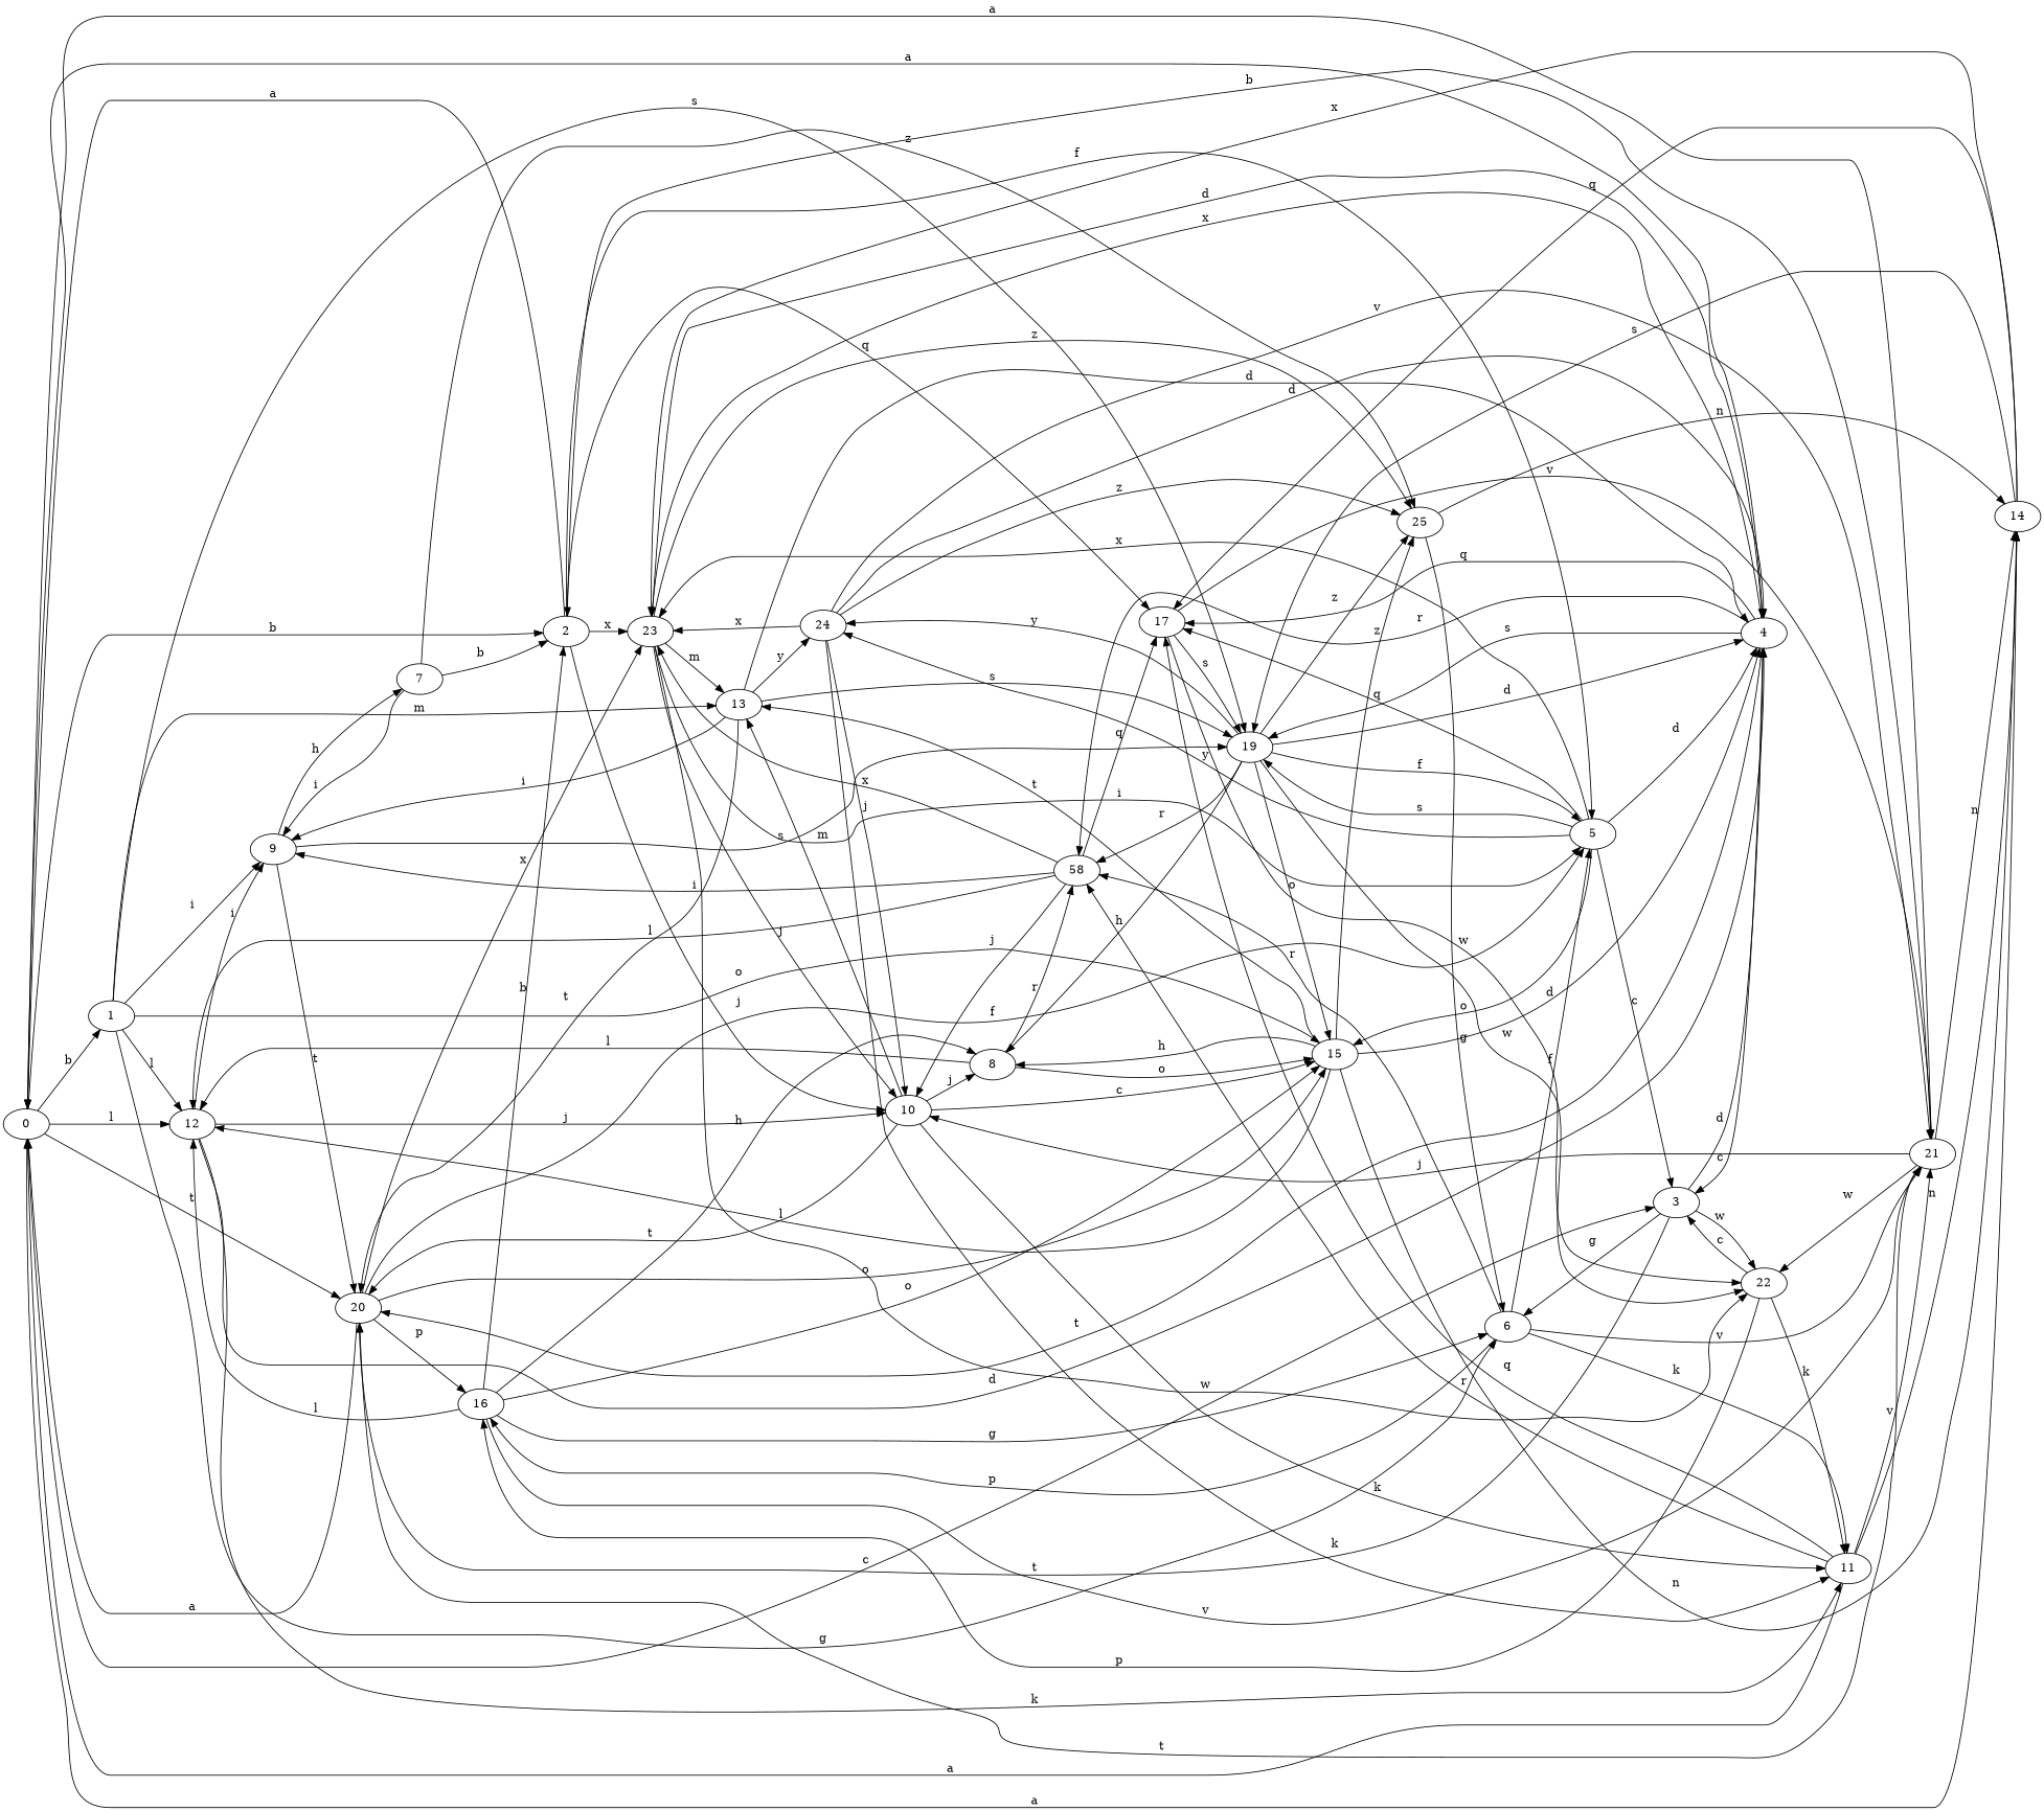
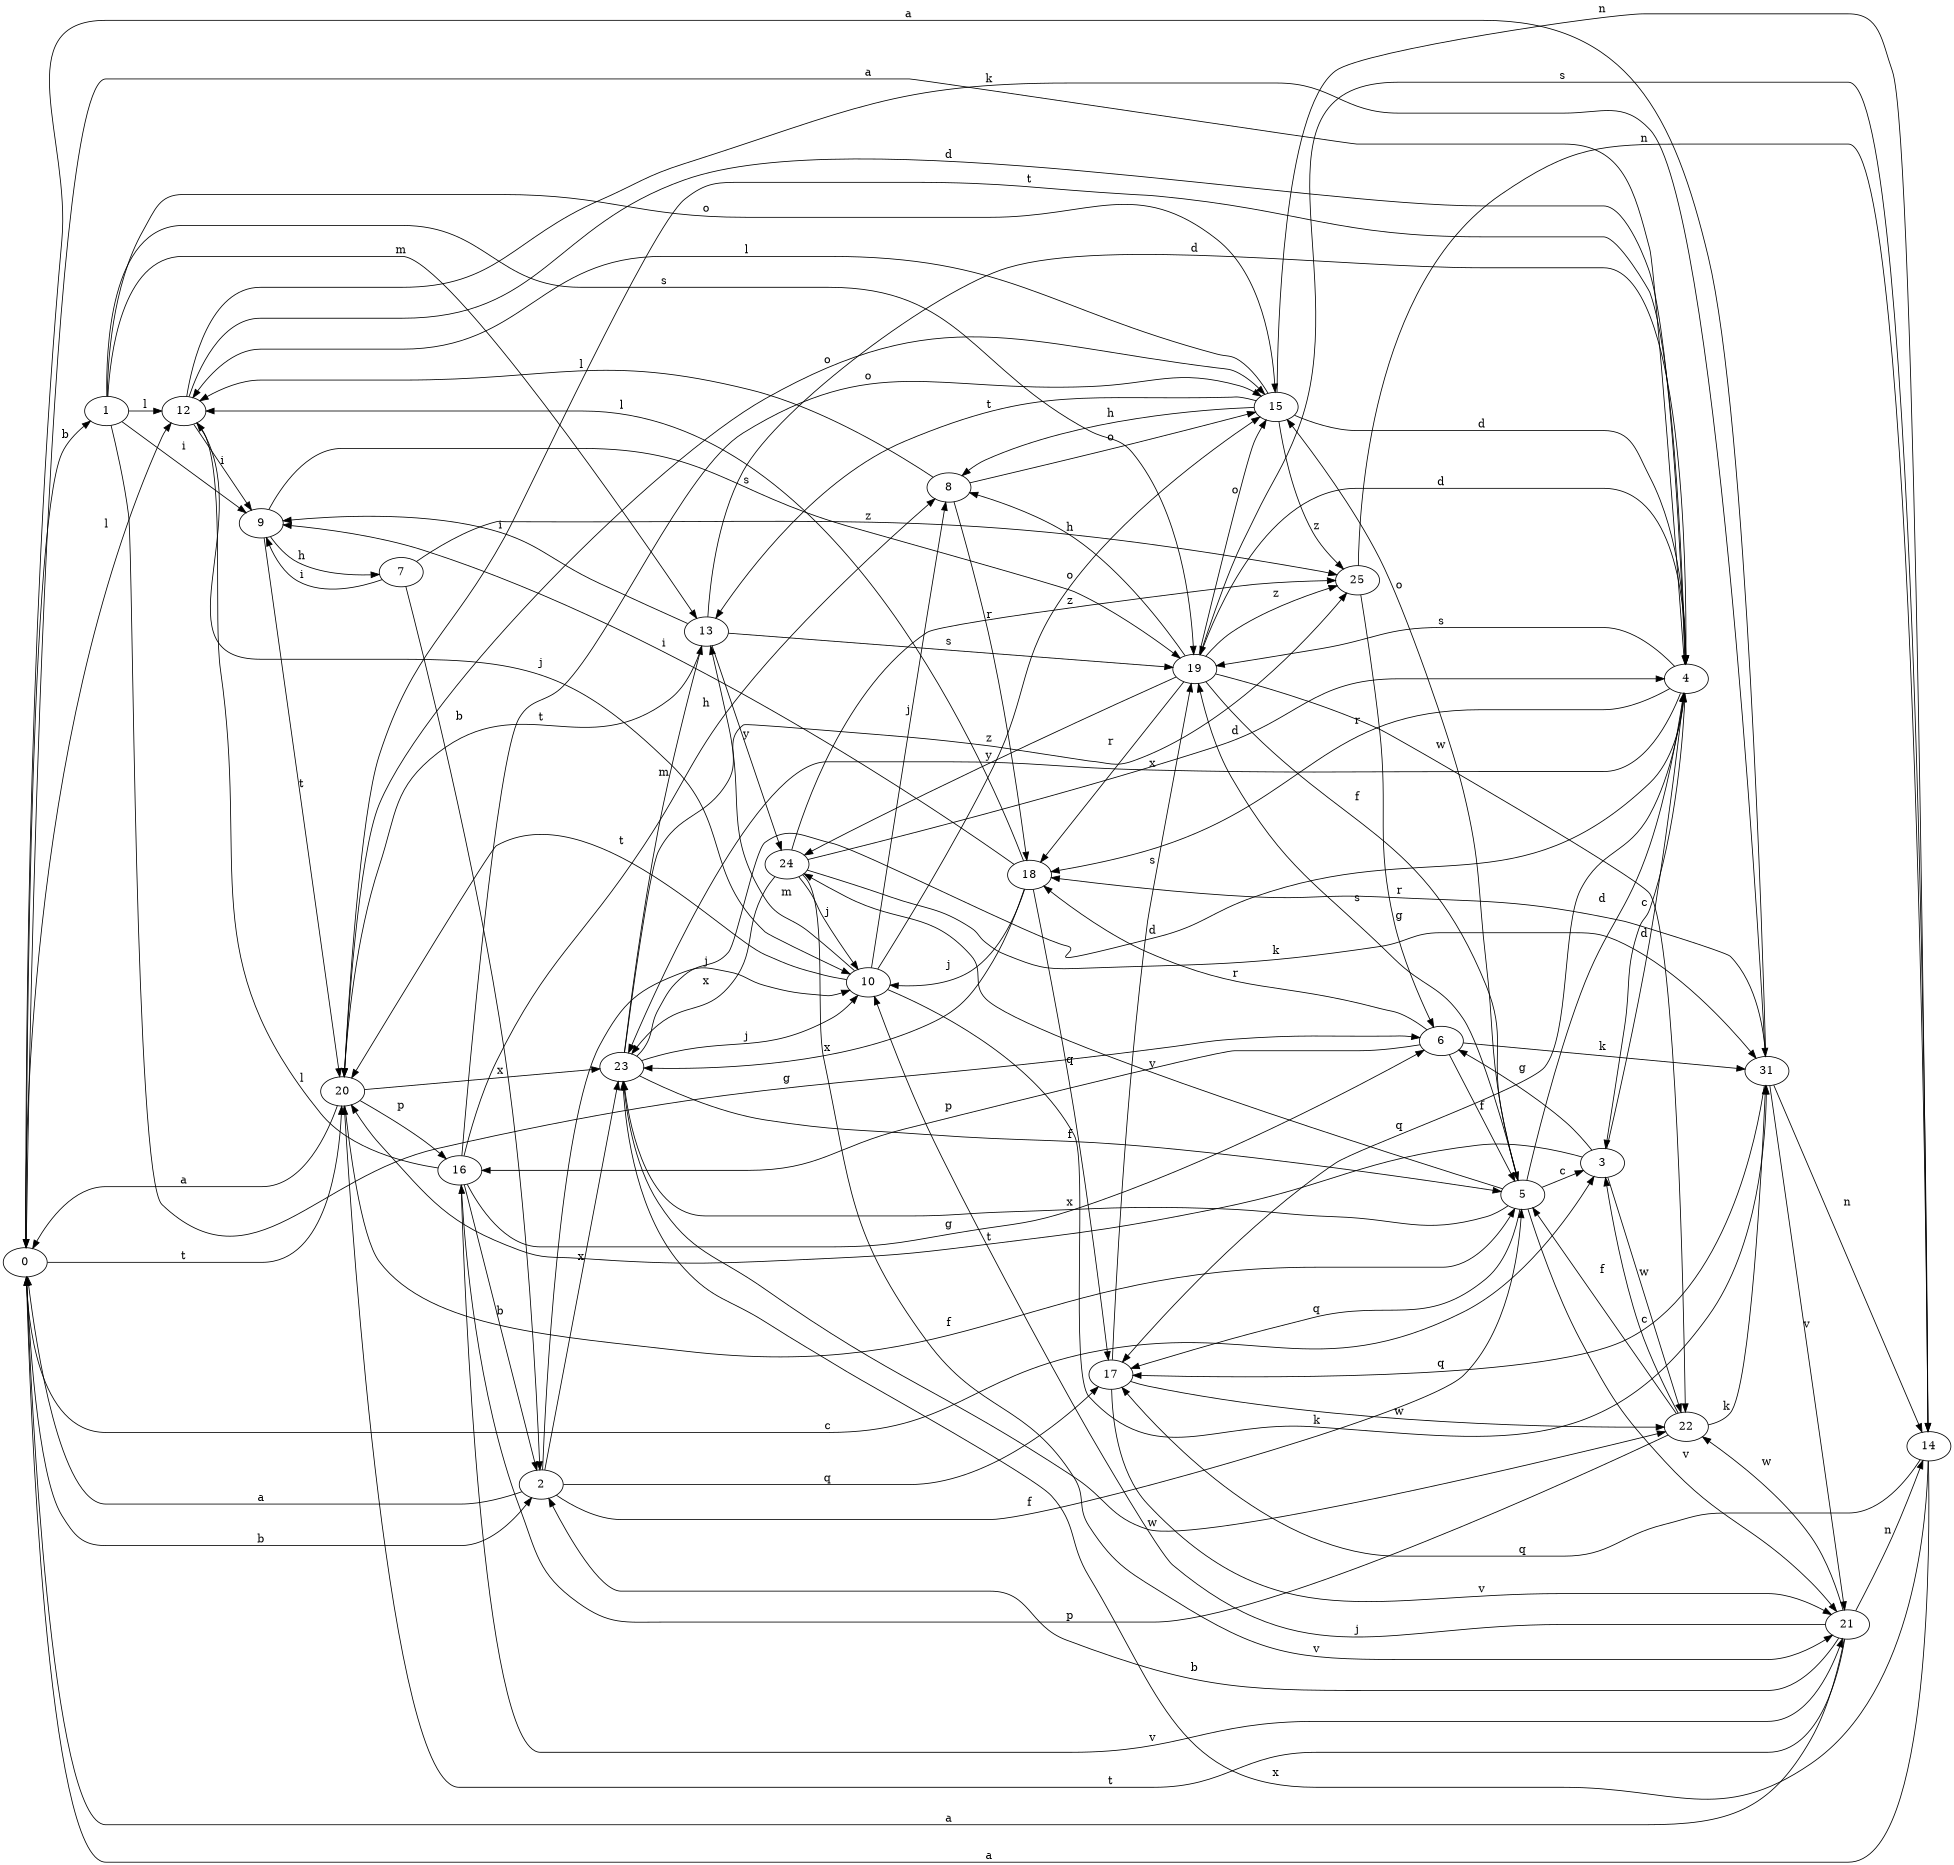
  strict digraph {
    rankdir=LR
    0
    1
    2
    3
    12
    20
    6
    9
    13
    15
    19
    5
    10
    17
    23
    4
    22
-   11
+   11 [label=31]
    16
-   18 [label=58]
+   18
    21
    7
    24
    25
    8
    14
    0 -> 1 [label=b]
    0 -> 2 [label=b]
    0 -> 3 [label=c]
    0 -> 12 [label=l]
    0 -> 20 [label=t]
    1 -> 12 [label=l]
    1 -> 6 [label=g]
    1 -> 9 [label=i]
    1 -> 13 [label=m]
    1 -> 15 [label=o]
    1 -> 19 [label=s]
    2 -> 0 [label=a]
    2 -> 5 [label=f]
    2 -> 10 [label=j]
    2 -> 17 [label=q]
    2 -> 23 [label=x]
    3 -> 20 [label=t]
    3 -> 6 [label=g]
    3 -> 4 [label=d]
    3 -> 22 [label=w]
    12 -> 9 [label=i]
    12 -> 10 [label=j]
    12 -> 4 [label=d]
    12 -> 11 [label=k]
    20 -> 0 [label=a]
    20 -> 15 [label=o]
    20 -> 5 [label=f]
    20 -> 23 [label=x]
    20 -> 16 [label=p]
    6 -> 5 [label=f]
    6 -> 11 [label=k]
    6 -> 16 [label=p]
    6 -> 18 [label=r]
-   6 -> 21 [label=v]
+   5 -> 21 [label=v]
    9 -> 20 [label=t]
    9 -> 19 [label=s]
    9 -> 7 [label=h]
    13 -> 20 [label=t]
    13 -> 9 [label=i]
    13 -> 19 [label=s]
    13 -> 4 [label=d]
    13 -> 24 [label=y]
    15 -> 12 [label=l]
    15 -> 13 [label=t]
    15 -> 4 [label=d]
    15 -> 25 [label=z]
    15 -> 8 [label=h]
    15 -> 14 [label=n]
    19 -> 15 [label=o]
    19 -> 5 [label=f]
    19 -> 4 [label=d]
    19 -> 22 [label=w]
    19 -> 18 [label=r]
    19 -> 24 [label=y]
    19 -> 25 [label=z]
    19 -> 8 [label=h]
    5 -> 3 [label=c]
    5 -> 15 [label=o]
    5 -> 19 [label=s]
    5 -> 17 [label=q]
    5 -> 23 [label=x]
    5 -> 4 [label=d]
    5 -> 24 [label=y]
    10 -> 20 [label=t]
    10 -> 13 [label=m]
-   10 -> 15 [label=c]
+   10 -> 15 [label=o]
    10 -> 11 [label=k]
    10 -> 8 [label=j]
    17 -> 19 [label=s]
    17 -> 22 [label=w]
    17 -> 21 [label=v]
    23 -> 13 [label=m]
-   23 -> 5 [label=i]
+   23 -> 5 [label=f]
    23 -> 10 [label=j]
    23 -> 4 [label=d]
    23 -> 22 [label=w]
    23 -> 25 [label=z]
    4 -> 0 [label=a]
    4 -> 3 [label=c]
    4 -> 20 [label=t]
    4 -> 19 [label=s]
    4 -> 17 [label=q]
    4 -> 23 [label=x]
    4 -> 18 [label=r]
    22 -> 3 [label=c]
+   22 -> 5 [label=f]
    22 -> 11 [label=k]
    22 -> 16 [label=p]
    11 -> 0 [label=a]
    11 -> 17 [label=q]
    11 -> 18 [label=r]
    11 -> 21 [label=v]
    11 -> 14 [label=n]
    16 -> 2 [label=b]
    16 -> 12 [label=l]
    16 -> 6 [label=g]
    16 -> 15 [label=o]
    16 -> 21 [label=v]
    16 -> 8 [label=h]
    18 -> 12 [label=l]
    18 -> 9 [label=i]
    18 -> 10 [label=j]
    18 -> 17 [label=q]
    18 -> 23 [label=x]
    21 -> 0 [label=a]
    21 -> 2 [label=b]
    21 -> 20 [label=t]
    21 -> 10 [label=j]
    21 -> 22 [label=w]
    21 -> 14 [label=n]
    7 -> 2 [label=b]
    7 -> 9 [label=i]
    7 -> 25 [label=z]
    24 -> 10 [label=j]
    24 -> 23 [label=x]
    24 -> 4 [label=d]
    24 -> 11 [label=k]
    24 -> 21 [label=v]
    24 -> 25 [label=z]
    25 -> 6 [label=g]
    25 -> 14 [label=n]
    8 -> 12 [label=l]
    8 -> 15 [label=o]
    8 -> 18 [label=r]
    14 -> 0 [label=a]
    14 -> 19 [label=s]
    14 -> 17 [label=q]
    14 -> 23 [label=x]
  }
